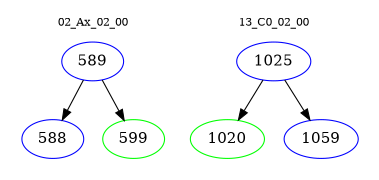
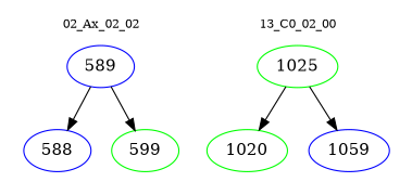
  digraph {
    node [color=blue]
    edge [color=black]
    n1 [label=589]
    n2 [label=588]
    n3 [color=green label=599]
-   n4 [label=1025]
+   n4 [color=green label=1025]
    n5 [color=green label=1020]
    n6 [label=1059]
    subgraph cluster_1 {
      color=white
      fontsize=10
-     label="02_Ax_02_00"
+     label="02_Ax_02_02"
      n1
      n2
      n3
    }
    subgraph cluster_2 {
      color=white
      fontsize=10
      label="13_C0_02_00"
      n4
      n5
      n6
    }
    n1 -> n2
    n1 -> n3
    n4 -> n5
    n4 -> n6
  }
